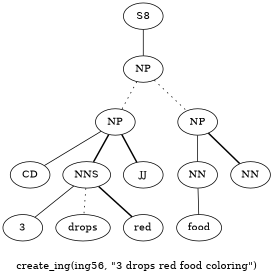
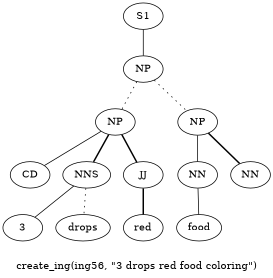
  graph {
    label="create_ing(ing56, \"3 drops red food coloring\")"
    edge [style=solid]
-   n1 [label=S8]
+   n1 [label=S1]
    n2 [label=NP]
    n3 [label=NP]
    n4 [label=NP]
    n5 [label=CD]
    n6 [label=NNS]
    n7 [label=JJ]
    n8 [label=NN]
    n9 [label=NN]
    n10 [label=3]
    n11 [label=drops]
    n12 [label=red]
    n13 [label=food]
    n1 -- n2
    n2 -- n3 [style=dotted]
    n2 -- n4 [style=dotted]
    n3 -- n5
    n3 -- n6 [style=bold]
    n3 -- n7 [style=bold]
    n4 -- n8
    n4 -- n9 [style=bold]
    n6 -- n10
    n6 -- n11 [style=dotted]
-   n6 -- n12 [style=bold]
+   n7 -- n12 [style=bold]
    n8 -- n13
  }
